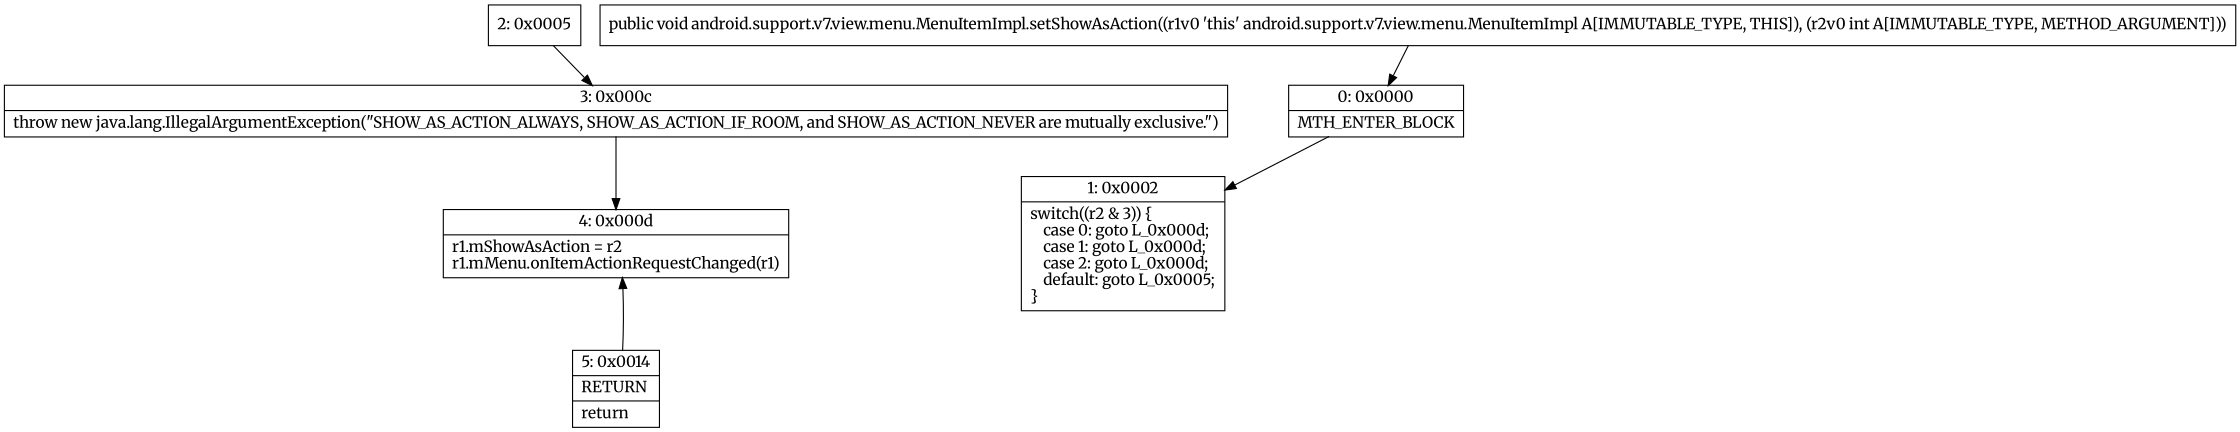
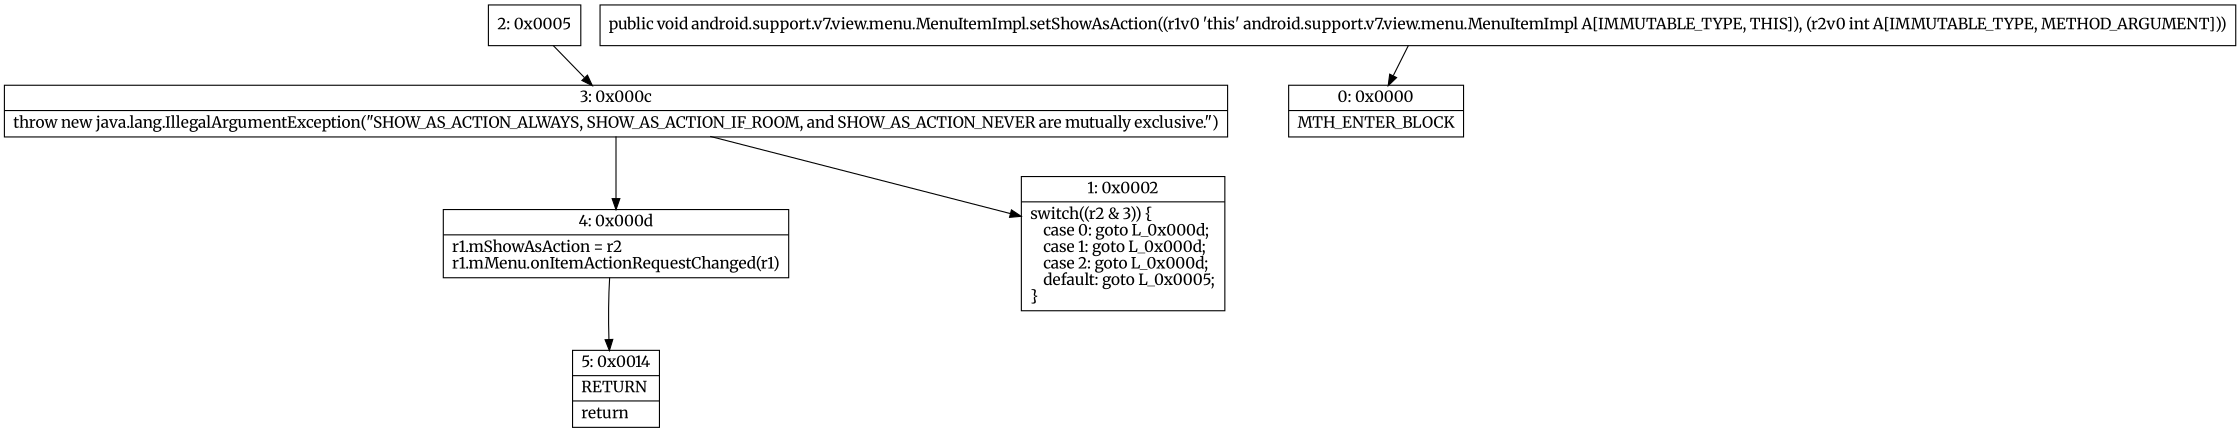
  digraph {
    fontname=Merriweather
    node [fontname=Merriweather shape=record]
    edge [fontname=Merriweather]
    n1 [label="{0\:\ 0x0000|MTH_ENTER_BLOCK\l}"]
    n2 [label="{1\:\ 0x0002|switch((r2 & 3)) \{\l    case 0: goto L_0x000d;\l    case 1: goto L_0x000d;\l    case 2: goto L_0x000d;\l    default: goto L_0x0005;\l\}\l}"]
    n3 [label="{2\:\ 0x0005}"]
    n4 [label="{3\:\ 0x000c|throw new java.lang.IllegalArgumentException(\"SHOW_AS_ACTION_ALWAYS, SHOW_AS_ACTION_IF_ROOM, and SHOW_AS_ACTION_NEVER are mutually exclusive.\")\l}"]
    n5 [label="{4\:\ 0x000d|r1.mShowAsAction = r2\lr1.mMenu.onItemActionRequestChanged(r1)\l}"]
    n6 [label="{5\:\ 0x0014|RETURN\l|return\l}"]
    n7 [label="{public void android.support.v7.view.menu.MenuItemImpl.setShowAsAction((r1v0 'this' android.support.v7.view.menu.MenuItemImpl A[IMMUTABLE_TYPE, THIS]), (r2v0 int A[IMMUTABLE_TYPE, METHOD_ARGUMENT])) }"]
-   n1 -> n2
+   n4 -> n2
    n3 -> n4
    n4 -> n5
-   n6 -> n5
+   n5 -> n6
    n7 -> n1
  }
